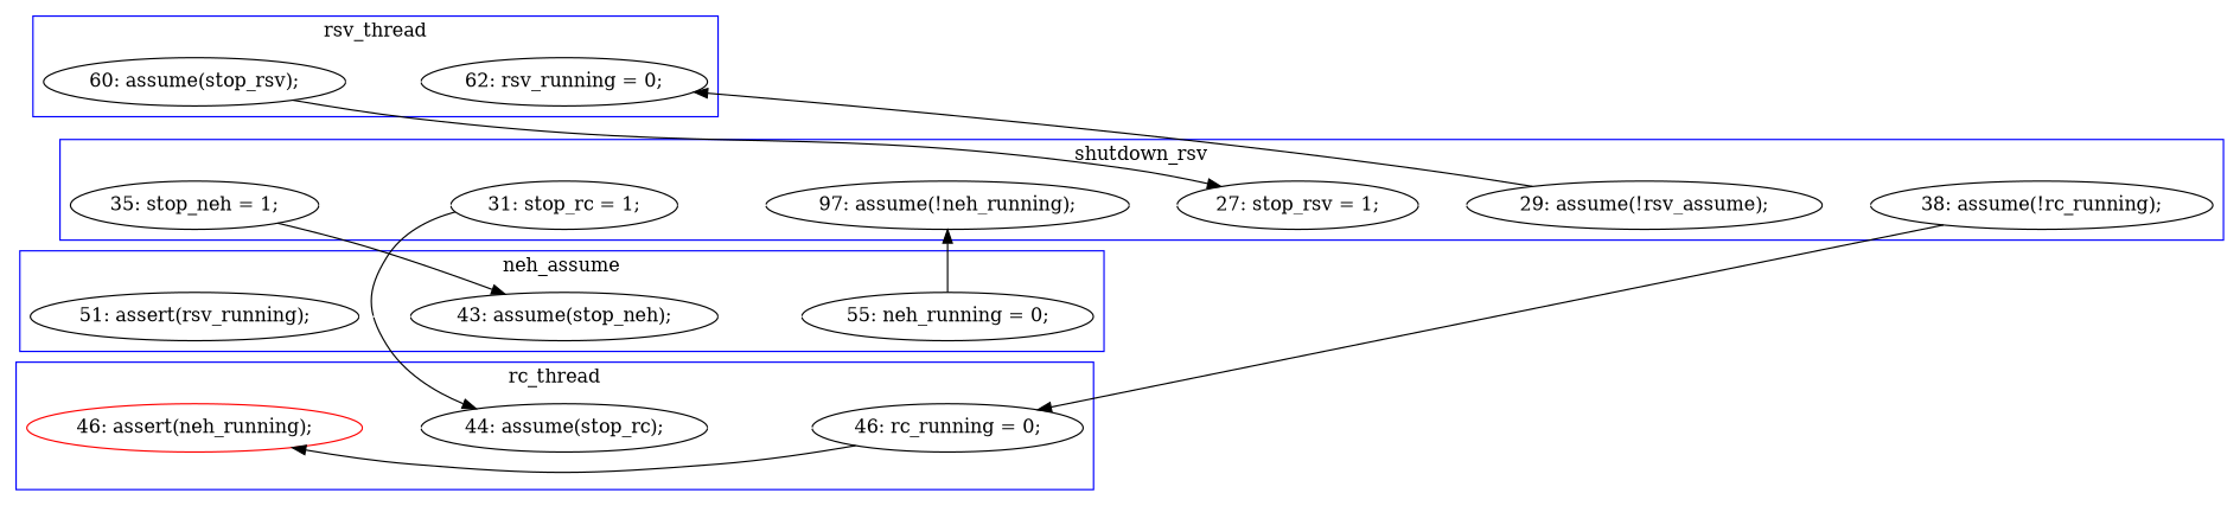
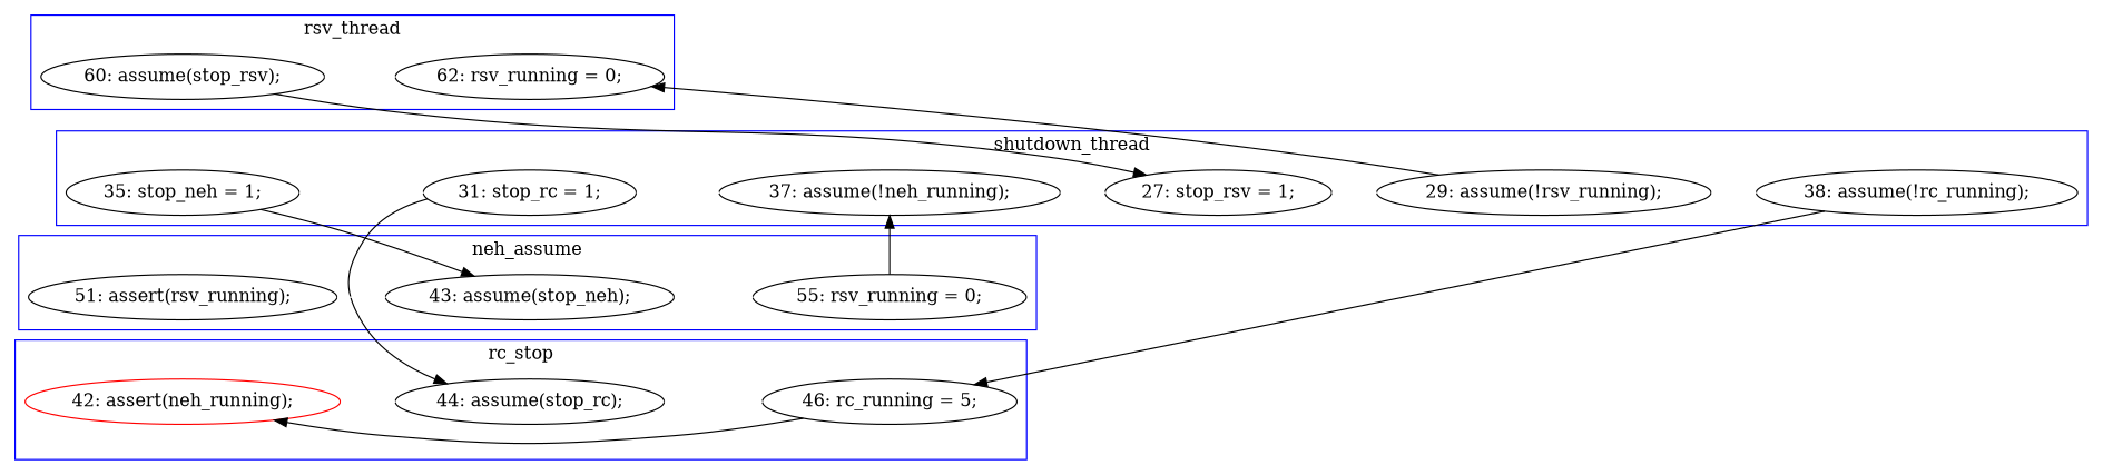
  digraph {
    rankdir=LR
    edge [color=white style=solid]
    n1 [label="60: assume(stop_rsv);"]
    n2 [label="62: rsv_running = 0;"]
    n3 [label="35: stop_neh = 1;"]
    n4 [label="27: stop_rsv = 1;"]
    n5 [label="38: assume(!rc_running);"]
-   n6 [label="29: assume(!rsv_assume);"]
-   n7 [label="97: assume(!neh_running);"]
+   n6 [label="29: assume(!rsv_running);"]
+   n7 [label="37: assume(!neh_running);"]
    n8 [label="31: stop_rc = 1;"]
    n9 [label="43: assume(stop_neh);"]
    n10 [label="51: assert(rsv_running);"]
-   n11 [label="55: neh_running = 0;"]
-   n12 [label="46: rc_running = 0;"]
+   n11 [label="55: rsv_running = 0;"]
+   n12 [label="46: rc_running = 5;"]
    n13 [label="44: assume(stop_rc);"]
-   n14 [color=red label="46: assert(neh_running);"]
+   n14 [color=red label="42: assert(neh_running);"]
    subgraph cluster_1 {
      color=blue
      label=rsv_thread
      n1
      n2
    }
    subgraph cluster_2 {
      color=blue
-     label=shutdown_rsv
+     label=shutdown_thread
      n3
      n4
      n5
      n6
      n7
      n8
    }
    subgraph cluster_3 {
      color=blue
      label=neh_assume
      n9
      n10
      n11
    }
    subgraph cluster_4 {
      color=blue
-     label=rc_thread
+     label=rc_stop
      n12
      n13
      n14
    }
    n1 -> n2
    n1 -> n4 [color=black constraint=false]
    n3 -> n8
    n3 -> n9 [color=black constraint=false]
    n4 -> n6
    n5 -> n12 [color=black constraint=false]
    n6 -> n2 [color=black constraint=false]
    n6 -> n5
    n7 -> n4
    n8 -> n7
    n8 -> n13 [color=black constraint=false]
    n9 -> n11
    n10 -> n9
    n11 -> n7 [color=black constraint=false]
    n12 -> n14 [color=black constraint=false]
    n13 -> n12
    n14 -> n13
  }
